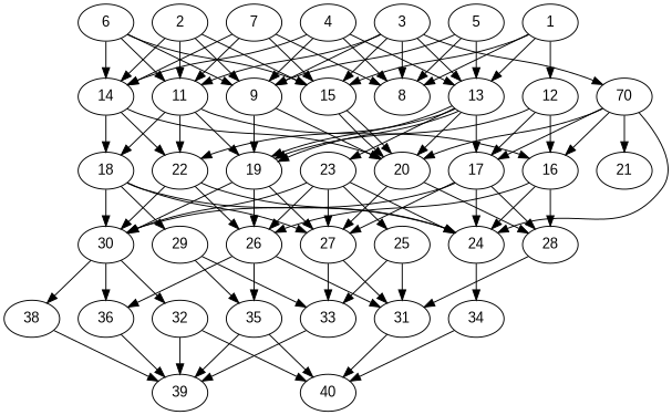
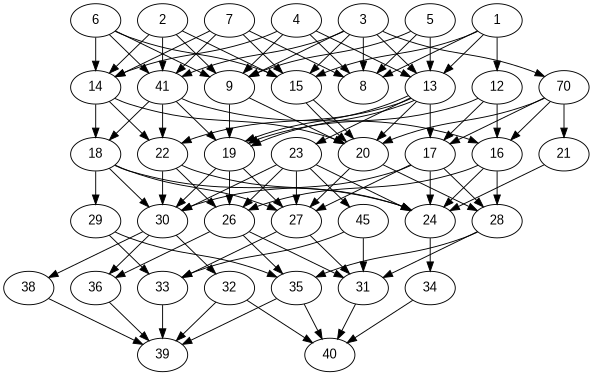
  digraph {
    fontname="Liberation Sans"
    node [alpha=0.05 fontname="Liberation Sans"]
    edge [fontname="Liberation Sans"]
    1 [alpha=0.08 expect_size=20149248]
    8 [alpha=0.06 expect_size=42200064]
    12 [alpha=0.04 expect_size=42174464]
    13 [expect_size=19861504]
    15 [expect_size=39266304]
    19 [alpha=0.10 expect_size=23816192]
    16 [alpha=0.17 expect_size=41631744]
    17 [alpha=0.16 expect_size=15793152]
    20 [alpha=0.10 expect_size=35542016]
    22 [alpha=0.12 expect_size=19004416]
    23 [alpha=0.04 expect_size=28972032]
    26 [alpha=0.06 expect_size=39620608]
    27 [alpha=0.16 expect_size=31782912]
    30 [alpha=0.18 expect_size=9758720]
    28 [alpha=0.02 expect_size=21842944]
    24 [alpha=0.03 expect_size=39662592]
-   25 [expect_size=26940416]
+   25 [expect_size=26940416 label=45]
    2 [alpha=0.11 expect_size=29856768]
    9 [expect_size=9428992]
-   11 [alpha=0.09 expect_size=24289280]
+   11 [alpha=0.09 expect_size=24289280 label=41]
    14 [alpha=0.15 expect_size=27561984]
    18 [expect_size=10552320]
    29 [alpha=0.10 expect_size=34415616]
    3 [alpha=0.03 expect_size=40971264]
    n25 [alpha=0.04 expect_size=52290560 label=70]
    21 [alpha=0.16 expect_size=45080576]
    4 [expect_size=22413312]
    5 [alpha=0.01 expect_size=10377216]
    6 [alpha=0.09 expect_size=52253696]
    7 [alpha=0.18 expect_size=26764288]
    31 [alpha=0.14 expect_size=32193536]
    35 [alpha=0.12 expect_size=23046144]
    36 [alpha=0.09 expect_size=34359296]
    33 [alpha=0.03 expect_size=51739648]
    32 [expect_size=22253568]
    38 [alpha=0.14 expect_size=40066048]
    34 [alpha=0.10 expect_size=14822400]
    40 [alpha=0.10 expect_size=22649856]
    39 [expect_size=45753344]
    1 -> 8
    1 -> 12
    1 -> 13
    1 -> 15
    12 -> 19
    12 -> 16
    12 -> 17
    13 -> 19
    13 -> 19
    13 -> 17
    13 -> 20
    13 -> 22
    13 -> 23
    15 -> 20
    15 -> 20
    19 -> 26
    19 -> 27
    19 -> 30
    16 -> 26
    16 -> 28
    16 -> 24
    17 -> 27
    17 -> 30
    17 -> 28
    17 -> 24
    20 -> 27
    20 -> 28
    22 -> 26
    22 -> 30
    22 -> 24
    23 -> 26
    23 -> 27
    23 -> 30
    23 -> 24
    23 -> 25
    26 -> 31
    26 -> 35
    26 -> 36
    27 -> 31
    27 -> 33
    30 -> 36
    30 -> 32
    30 -> 38
    28 -> 31
+   28 -> 35
    24 -> 34
    25 -> 31
    25 -> 33
    2 -> 15
    2 -> 9
    2 -> 11
    2 -> 14
    9 -> 19
    9 -> 20
    11 -> 19
    11 -> 16
    11 -> 22
    11 -> 18
    14 -> 20
    14 -> 22
    14 -> 18
    18 -> 27
    18 -> 30
    18 -> 24
    18 -> 29
    29 -> 35
    29 -> 33
    3 -> 8
    3 -> 13
    3 -> 15
    3 -> 9
    3 -> 11
    3 -> n25
    n25 -> 16
    n25 -> 17
    n25 -> 20
    n25 -> 21
-   n25 -> 24
+   21 -> 24
    4 -> 8
    4 -> 13
    4 -> 9
    4 -> 14
    5 -> 8
    5 -> 13
    5 -> 9
    6 -> 15
    6 -> 9
    6 -> 11
    6 -> 14
    7 -> 8
    7 -> 15
    7 -> 11
    7 -> 14
    31 -> 40
    35 -> 40
    35 -> 39
    36 -> 39
    33 -> 39
    32 -> 40
    32 -> 39
    38 -> 39
    34 -> 40
  }
